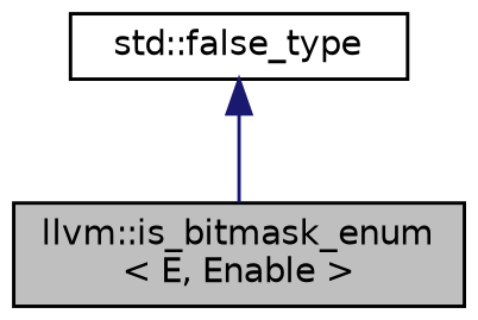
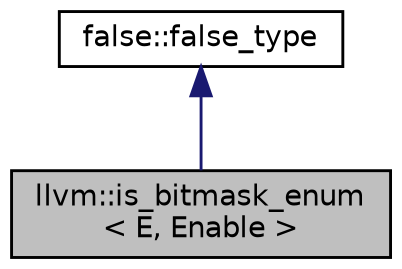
  digraph {
    node [color=black fontname=Helvetica fontsize=10 shape=box]
    n1 [fillcolor=grey75 fontcolor=black height=0.2 label="llvm::is_bitmask_enum\l\< E, Enable \>" style=filled width=0.4]
-   n2 [height=0.2 label="std::false_type" width=0.4]
+   n2 [height=0.2 label="false::false_type" width=0.4]
    n2 -> n1 [color=midnightblue dir=back fontname=Helvetica fontsize=10 labelfontname=Helvetica labelfontsize=10 style=solid]
  }
